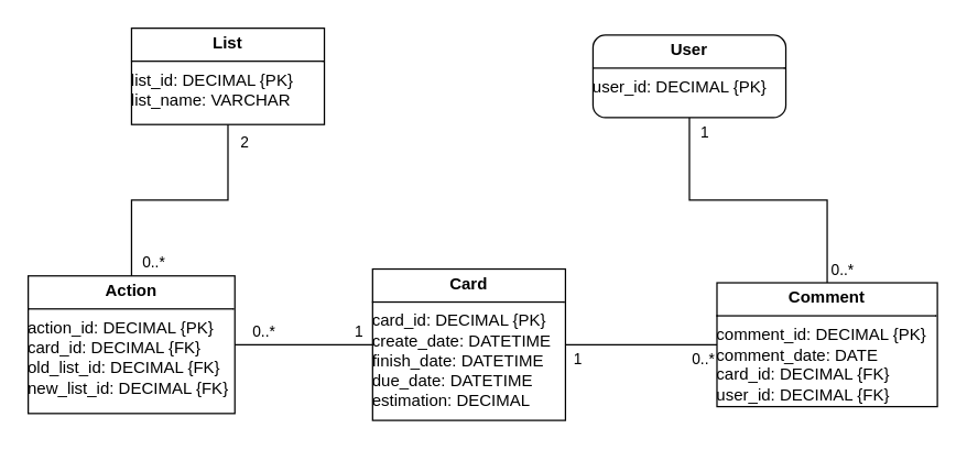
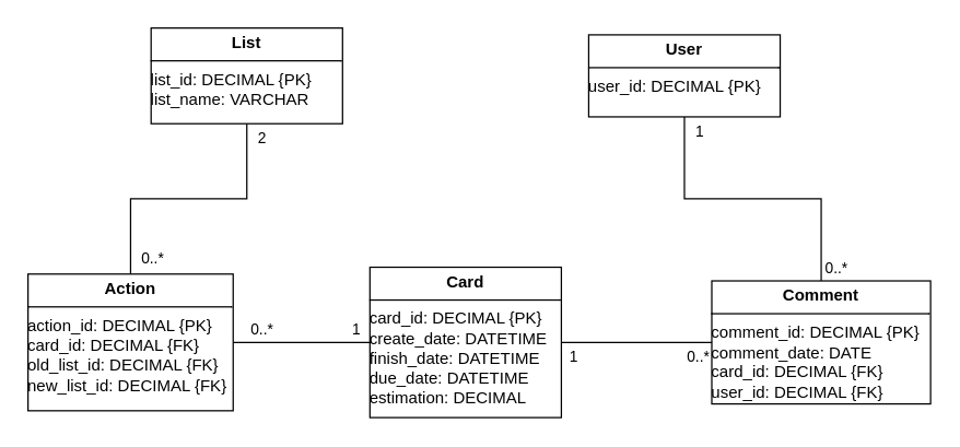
  <mxCell id="0" />
  <mxCell id="1" parent="0" />
  <mxCell id="2" value="&lt;p style=&quot;margin:0px;margin-top:4px;text-align:center;&quot;&gt;&lt;b&gt;Card&lt;/b&gt;&lt;/p&gt;&lt;hr size=&quot;1&quot; style=&quot;border-style:solid;&quot;&gt;&lt;div style=&quot;height:2px;&quot;&gt;card_id: DECIMAL {PK}&lt;br&gt;create_date: DATETIME&lt;br&gt;finish_date: DATETIME&lt;br&gt;due_date: DATETIME&lt;span style=&quot;white-space: pre;&quot;&gt;&#09;&lt;/span&gt;&lt;br&gt;estimation: DECIMAL&lt;br&gt;&lt;br&gt;&lt;/div&gt;&lt;div style=&quot;height:2px;&quot;&gt;&amp;nbsp;&lt;br&gt;&lt;br&gt;&lt;/div&gt;" style="verticalAlign=top;align=left;overflow=fill;html=1;whiteSpace=wrap;" parent="1" vertex="1"><mxGeometry x="270" y="195" width="140" height="110" as="geometry" /></mxCell>
  <mxCell id="3" value="&lt;p style=&quot;margin:0px;margin-top:4px;text-align:center;&quot;&gt;&lt;b&gt;Comment&lt;/b&gt;&lt;/p&gt;&lt;hr size=&quot;1&quot; style=&quot;border-style:solid;&quot;&gt;comment_id: DECIMAL {PK}&lt;br&gt;comment_date: DATE&lt;br&gt;card_id: DECIMAL {FK}&lt;br&gt;user_id: DECIMAL {FK}" style="verticalAlign=top;align=left;overflow=fill;html=1;whiteSpace=wrap;" parent="1" vertex="1"><mxGeometry x="520" y="205" width="160" height="90" as="geometry" /></mxCell>
- <mxCell id="4" value="&lt;p style=&quot;margin:0px;margin-top:4px;text-align:center;&quot;&gt;&lt;b&gt;User&lt;/b&gt;&lt;/p&gt;&lt;hr size=&quot;1&quot; style=&quot;border-style:solid;&quot;&gt;user_id: DECIMAL {PK}" style="verticalAlign=top;align=left;overflow=fill;html=1;whiteSpace=wrap;rounded=1;" parent="1" vertex="1"><mxGeometry x="430" y="25" width="140" height="60" as="geometry" /></mxCell>
- <mxCell id="5" value="&lt;p style=&quot;margin:0px;margin-top:4px;text-align:center;&quot;&gt;&lt;b&gt;List&lt;/b&gt;&lt;br&gt;&lt;/p&gt;&lt;hr size=&quot;1&quot; style=&quot;border-style:solid;&quot;&gt;list_id: DECIMAL {PK}&lt;br&gt;list_name: VARCHAR" style="verticalAlign=top;align=left;overflow=fill;html=1;whiteSpace=wrap;" parent="1" vertex="1"><mxGeometry x="95" y="20" width="140" height="70" as="geometry" /></mxCell>
+ <mxCell id="4" value="&lt;p style=&quot;margin:0px;margin-top:4px;text-align:center;&quot;&gt;&lt;b&gt;User&lt;/b&gt;&lt;/p&gt;&lt;hr size=&quot;1&quot; style=&quot;border-style:solid;&quot;&gt;user_id: DECIMAL {PK}" style="verticalAlign=top;align=left;overflow=fill;html=1;whiteSpace=wrap;" parent="1" vertex="1"><mxGeometry x="430" y="25" width="140" height="60" as="geometry" /></mxCell>
+ <mxCell id="5" value="&lt;p style=&quot;margin:0px;margin-top:4px;text-align:center;&quot;&gt;&lt;b&gt;List&lt;/b&gt;&lt;br&gt;&lt;/p&gt;&lt;hr size=&quot;1&quot; style=&quot;border-style:solid;&quot;&gt;list_id: DECIMAL {PK}&lt;br&gt;list_name: VARCHAR" style="verticalAlign=top;align=left;overflow=fill;html=1;whiteSpace=wrap;" parent="1" vertex="1"><mxGeometry x="110" y="20" width="140" height="70" as="geometry" /></mxCell>
  <mxCell id="6" value="&lt;p style=&quot;margin:0px;margin-top:4px;text-align:center;&quot;&gt;&lt;b&gt;Action&lt;/b&gt;&lt;br&gt;&lt;/p&gt;&lt;hr size=&quot;1&quot; style=&quot;border-style:solid;&quot;&gt;action_id: DECIMAL {PK}&lt;br&gt;card_id: DECIMAL {FK}&lt;br&gt;old_list_id: DECIMAL {FK}&lt;br&gt;new_list_id: DECIMAL {FK}&lt;div&gt;&lt;br&gt;&lt;/div&gt;" style="verticalAlign=top;align=left;overflow=fill;html=1;whiteSpace=wrap;" parent="1" vertex="1"><mxGeometry x="20" y="200" width="150" height="100" as="geometry" /></mxCell>
  <mxCell id="7" value="" style="endArrow=none;html=1;rounded=0;exitX=0.5;exitY=0;exitDx=0;exitDy=0;entryX=0.5;entryY=1;entryDx=0;entryDy=0;edgeStyle=orthogonalEdgeStyle;" edge="1" parent="1" source="6" target="5"><mxGeometry width="50" height="50" relative="1" as="geometry"><mxPoint x="120" y="180" as="sourcePoint" /><mxPoint x="170" y="130" as="targetPoint" /></mxGeometry></mxCell>
  <mxCell id="8" value="2" style="edgeLabel;html=1;align=center;verticalAlign=middle;resizable=0;points=[];" vertex="1" connectable="0" parent="7"><mxGeometry x="0.399" y="3" relative="1" as="geometry"><mxPoint x="14" y="-42" as="offset" /></mxGeometry></mxCell>
  <mxCell id="9" value="0..*" style="edgeLabel;html=1;align=center;verticalAlign=middle;resizable=0;points=[];" vertex="1" connectable="0" parent="7"><mxGeometry x="-0.874" y="-1" relative="1" as="geometry"><mxPoint x="14" as="offset" /></mxGeometry></mxCell>
  <mxCell id="10" value="" style="endArrow=none;html=1;rounded=0;exitX=1;exitY=0.5;exitDx=0;exitDy=0;entryX=0;entryY=0.5;entryDx=0;entryDy=0;" edge="1" parent="1" source="6" target="2"><mxGeometry width="50" height="50" relative="1" as="geometry"><mxPoint x="105" y="210" as="sourcePoint" /><mxPoint x="190" y="100" as="targetPoint" /></mxGeometry></mxCell>
  <mxCell id="11" value="1" style="edgeLabel;html=1;align=center;verticalAlign=middle;resizable=0;points=[];" vertex="1" connectable="0" parent="10"><mxGeometry x="0.447" y="-2" relative="1" as="geometry"><mxPoint x="17" y="-12" as="offset" /></mxGeometry></mxCell>
  <mxCell id="12" value="0..*" style="edgeLabel;html=1;align=center;verticalAlign=middle;resizable=0;points=[];" vertex="1" connectable="0" parent="10"><mxGeometry x="-0.16" relative="1" as="geometry"><mxPoint x="-22" y="-10" as="offset" /></mxGeometry></mxCell>
  <mxCell id="13" value="" style="endArrow=none;html=1;rounded=0;exitX=1;exitY=0.5;exitDx=0;exitDy=0;entryX=0;entryY=0.5;entryDx=0;entryDy=0;" edge="1" parent="1" source="2" target="3"><mxGeometry width="50" height="50" relative="1" as="geometry"><mxPoint x="115" y="220" as="sourcePoint" /><mxPoint x="200" y="110" as="targetPoint" /></mxGeometry></mxCell>
  <mxCell id="14" value="0..*" style="edgeLabel;html=1;align=center;verticalAlign=middle;resizable=0;points=[];" vertex="1" connectable="0" parent="13"><mxGeometry x="0.808" y="1" relative="1" as="geometry"><mxPoint y="11" as="offset" /></mxGeometry></mxCell>
  <mxCell id="15" value="1" style="edgeLabel;html=1;align=center;verticalAlign=middle;resizable=0;points=[];" vertex="1" connectable="0" parent="13"><mxGeometry x="-0.859" y="1" relative="1" as="geometry"><mxPoint y="11" as="offset" /></mxGeometry></mxCell>
  <mxCell id="16" value="" style="endArrow=none;html=1;rounded=0;exitX=0.5;exitY=0;exitDx=0;exitDy=0;entryX=0.5;entryY=1;entryDx=0;entryDy=0;edgeStyle=orthogonalEdgeStyle;" edge="1" parent="1" source="3" target="4"><mxGeometry width="50" height="50" relative="1" as="geometry"><mxPoint x="125" y="230" as="sourcePoint" /><mxPoint x="210" y="120" as="targetPoint" /></mxGeometry></mxCell>
  <mxCell id="17" value="0..*" style="edgeLabel;html=1;align=center;verticalAlign=middle;resizable=0;points=[];" vertex="1" connectable="0" parent="16"><mxGeometry x="-0.764" y="-1" relative="1" as="geometry"><mxPoint x="9" y="16" as="offset" /></mxGeometry></mxCell>
  <mxCell id="18" value="1" style="edgeLabel;html=1;align=center;verticalAlign=middle;resizable=0;points=[];" vertex="1" connectable="0" parent="16"><mxGeometry x="0.907" relative="1" as="geometry"><mxPoint x="10" as="offset" /></mxGeometry></mxCell>
